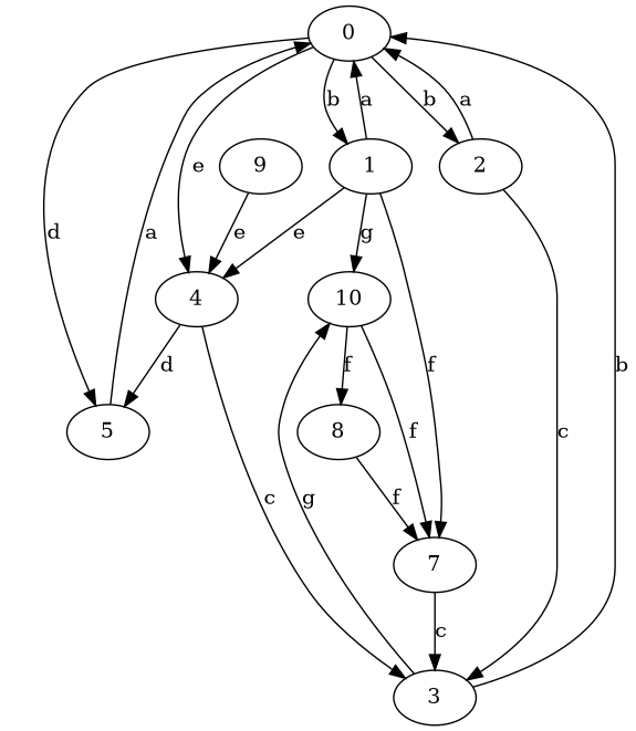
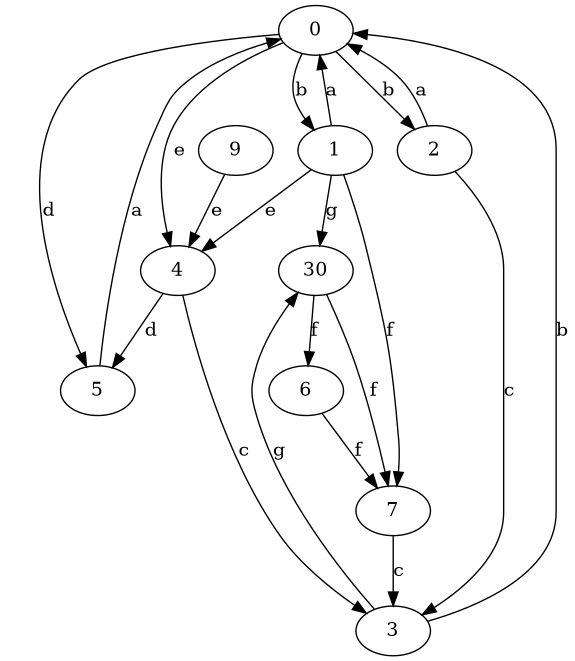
  strict digraph {
    0
    1
    2
    5
    n5 [label=4]
    7
-   10
+   10 [label=30]
    3
    9
-   8
+   8 [label=6]
    0 -> 1 [label=b]
    0 -> 2 [label=b]
    0 -> 5 [label=d]
    0 -> n5 [label=e]
    1 -> 0 [label=a]
    1 -> n5 [label=e]
    1 -> 7 [label=f]
    1 -> 10 [label=g]
    2 -> 0 [label=a]
    2 -> 3 [label=c]
    5 -> 0 [label=a]
    n5 -> 5 [label=d]
    n5 -> 3 [label=c]
    7 -> 3 [label=c]
    10 -> 7 [label=f]
    10 -> 8 [label=f]
    3 -> 0 [label=b]
    3 -> 10 [label=g]
    9 -> n5 [label=e]
    8 -> 7 [label=f]
  }
